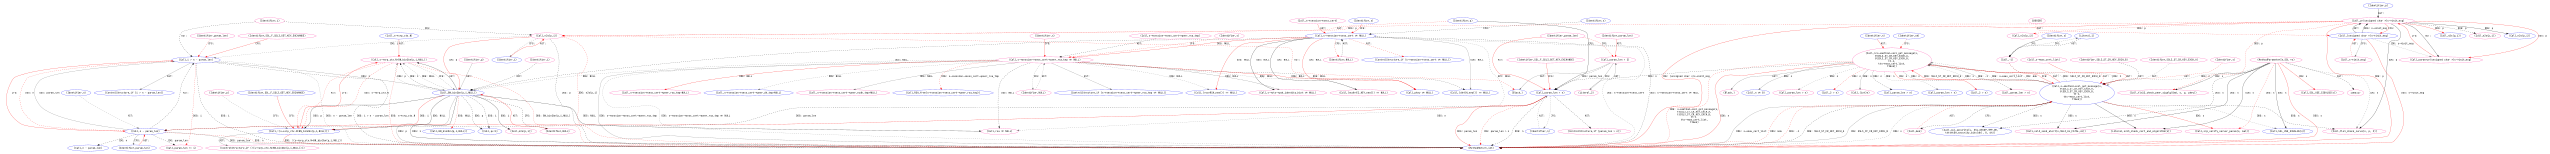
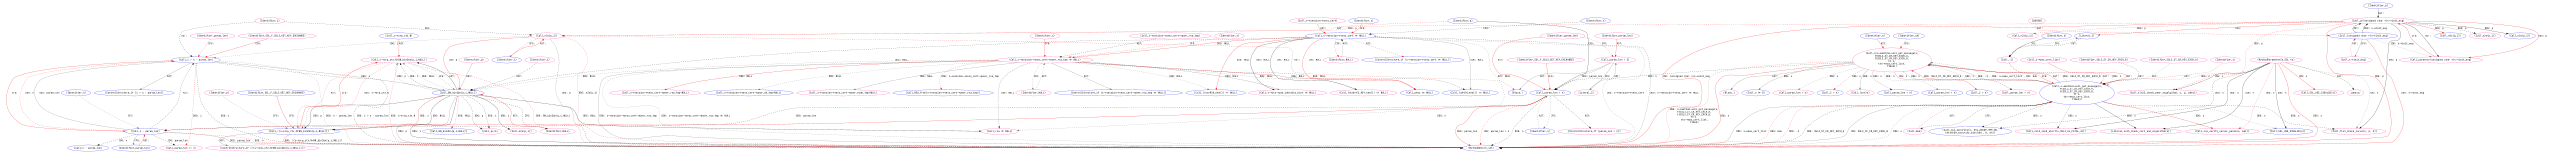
  digraph {
    fontname="JetBrains Mono"
    node [color=deeppink fontname="JetBrains Mono"]
    edge [color=red fontname="JetBrains Mono" style=dashed]
    n1 [label="(Call,s->srp_ctx.N=BN_bin2bn(p,i,NULL))"]
    n2 [color=blue label="(Call,BN_bin2bn(p,i,NULL))"]
    n3 [color=blue label="(Call,!(s->srp_ctx.N=BN_bin2bn(p,i,NULL)))"]
    n4 [color=blue label="(MethodReturn,int)"]
    n5 [color=blue label="(Call,BN_bin2bn(p,i,NULL))"]
-   n6 [color=blue label="(Call,p+=i)"]
+   n6 [label="(Call,p+=i)"]
    n7 [label="(Call,n2s(p,i))"]
    n8 [label="(Call,rsa != NULL)"]
    n9 [label="(Identifier,NULL)"]
    n10 [label="(ControlStructure,if (!(s->srp_ctx.N=BN_bin2bn(p,i,NULL))))"]
    n11 [label="(Call,n2s(p,i))"]
    n12 [color=blue label="(Call,i > n - param_len)"]
    n13 [color=blue label="(Block,)"]
    n14 [color=blue label="(Identifier,i)"]
    n15 [color=blue label="(Call,n - param_len)"]
    n16 [label="(Call,param_len += i)"]
    n17 [color=blue label="(ControlStructure,if (i > n - param_len))"]
    n18 [label="(Call,p=(unsigned char *)s->init_msg)"]
    n19 [color=blue label="(Call,(unsigned char *)s->init_msg)"]
    n20 [color=blue label="(Call,n2s(p,i))"]
    n21 [label="(Call,n2s(p,i))"]
    n22 [color=blue label="(Call,n2s(p,i))"]
    n23 [label="(Call,param=p=(unsigned char *)s->init_msg)"]
    n24 [label="(Call,tls1_check_curve(s, p, 3))"]
    n25 [label="(Call,tls12_check_peer_sigalg(&md, s, p, pkey))"]
    n26 [label="(Call,n2s(p,i))"]
    n27 [label="(Call,s->init_msg)"]
    n28 [color=blue label="(Identifier,param_len)"]
    n29 [color=blue label="(Call,n - param_len)"]
    n30 [color=blue label="(Call,param_len > n)"]
    n31 [color=blue label="(Identifier,n)"]
    n32 [label="(ControlStructure,if (param_len > n))"]
    n33 [label="(Call,param_len = 2)"]
    n34 [label="(Literal,2)"]
    n35 [label="(Call,n=s->method->ssl_get_message(s,\n\t\tSSL3_ST_CR_KEY_EXCH_A,\n\t\tSSL3_ST_CR_KEY_EXCH_B,\n\t\t-1,\n\t\ts->max_cert_list,\n\t\t&ok))"]
    n36 [color=blue label="(Call,s->method->ssl_get_message(s,\n\t\tSSL3_ST_CR_KEY_EXCH_A,\n\t\tSSL3_ST_CR_KEY_EXCH_B,\n\t\t-1,\n\t\ts->max_cert_list,\n\t\t&ok))"]
    n37 [label="(Block,)"]
    n38 [color=blue label="(Call,n != 0)"]
    n39 [label="(Call,param_len > n)"]
    n40 [color=blue label="(Call,2 > n)"]
    n41 [label="(Call,(int)n)"]
    n42 [color=blue label="(Call,param_len > n)"]
    n43 [color=blue label="(Call,param_len > n)"]
    n44 [color=blue label="(Call,2 > n)"]
    n45 [label="(Call,param_len > n)"]
    n46 [color=blue label="(Call,ssl_security(s, SSL_SECOP_TMP_DH,\n\t\t\t\t\t\tDH_security_bits(dh), 0, dh))"]
    n47 [label="(Call,ssl3_send_alert(s,SSL3_AL_FATAL,al))"]
    n48 [label="(Literal,ssl3_check_cert_and_algorithm(s))"]
    n49 [label="(Call,srp_verify_server_param(s, &al))"]
    n50 [color=blue label="(Call,SSL_USE_SIGALGS(s))"]
    n51 [label="(Call,&ok)"]
    n52 [label="(MethodParameterIn,SSL *s)"]
    n53 [label="(Call,SSL_USE_SIGALGS(s))"]
    1000127
    n55 [label="(Call,-1)"]
    n56 [color=blue label="(Literal,1)"]
    n57 [color=blue label="(Call,s->session->sess_cert != NULL)"]
    n58 [label="(Call,s->session->sess_cert->peer_rsa_tmp != NULL)"]
    n59 [label="(Identifier,NULL)"]
    n60 [label="(Call,(ecdh=EC_KEY_new()) == NULL)"]
    n61 [color=blue label="(Call,(dh=DH_new()) == NULL)"]
    n62 [label="(Call,s->ctx->psk_identity_hint != NULL)"]
    n63 [color=blue label="(ControlStructure,if (s->session->sess_cert != NULL))"]
    n64 [color=blue label="(Call,pkey != NULL)"]
    n65 [color=blue label="(Call,(rsa=RSA_new()) == NULL)"]
    n66 [color=blue label="(ControlStructure,if (s->session->sess_cert->peer_rsa_tmp != NULL))"]
    n67 [label="(Identifier,NULL)"]
    n68 [label="(Call,s->session->sess_cert->peer_rsa_tmp=NULL)"]
    n69 [color=blue label="(Call,s->session->sess_cert->peer_dh_tmp=NULL)"]
    n70 [label="(Call,s->session->sess_cert->peer_ecdh_tmp=NULL)"]
    n71 [color=blue label="(Call,RSA_free(s->session->sess_cert->peer_rsa_tmp))"]
    n72 [label="(Identifier,s)"]
    n73 [label="(Identifier,SSL3_ST_CR_KEY_EXCH_A)"]
    n74 [color=blue label="(Identifier,n)"]
    n75 [label="(Call,s->session->sess_cert->peer_rsa_tmp)"]
    n76 [label="(Identifier,param_len)"]
    n77 [label="(Call,s->session->sess_cert)"]
    n78 [label="(Identifier,s)"]
    n79 [label="(Identifier,p)"]
    n80 [label="(Identifier,p)"]
    n81 [label="(Identifier,s)"]
    n82 [color=blue label="(Identifier,s)"]
    n83 [color=blue label="(Identifier,s)"]
    n84 [label="(Call,s->max_cert_list)"]
    n85 [label="(Identifier,SSL3_ST_CR_KEY_EXCH_B)"]
    n86 [color=blue label="(Identifier,p)"]
    n87 [color=blue label="(Identifier,n)"]
    n88 [label="(Identifier,param_len)"]
    n89 [label="(Identifier,param_len)"]
    n90 [label="(Identifier,SSL_F_SSL3_GET_KEY_EXCHANGE)"]
    n91 [color=blue label="(Identifier,SSL_F_SSL3_GET_KEY_EXCHANGE)"]
    n92 [label="(Identifier,SSL_F_SSL3_GET_KEY_EXCHANGE)"]
    n93 [label="(Identifier,i)"]
    n94 [color=blue label="(Call,s->srp_ctx.N)"]
    n95 [color=blue label="(Identifier,s)"]
    n96 [color=blue label="(Identifier,ok)"]
    n97 [color=blue label="(Identifier,p)"]
    n98 [label="(Identifier,i)"]
    1000285
    n1 -> n2 [color=gray40 label="CFG: "]
    n1 -> n3 [label="AST: "]
    n1 -> n3 [label="DDG: s->srp_ctx.N"]
    n1 -> n4 [label="DDG: s->srp_ctx.N"]
    n1 -> n4 [label="DDG: BN_bin2bn(p,i,NULL)"]
    n2 -> n1 [color=black label="AST: " style=solid]
    n2 -> n1 [color=gray40 label="DDG: p"]
    n2 -> n1 [color=black label="DDG: i"]
    n2 -> n1 [color=gray40 label="DDG: NULL"]
    n2 -> n3 [color=black label="DDG: p" style=solid]
    n2 -> n3 [label="DDG: i" style=solid]
    n2 -> n3 [color=black label="DDG: NULL" style=solid]
    n2 -> n4 [color=gray40 label="DDG: p" style=solid]
    n2 -> n4 [color=black label="DDG: i" style=solid]
    n2 -> n5 [label="DDG: NULL"]
    n2 -> n6 [color=black label="DDG: i"]
    n2 -> n6 [color=black label="DDG: p"]
    n2 -> n7 [color=black label="DDG: i" style=solid]
    n2 -> n8 [color=black label="DDG: NULL" style=solid]
    n2 -> n9 [color=black label="CFG: "]
    n3 -> n1 [label="CFG: " style=solid]
    n3 -> n4 [label="DDG: !(s->srp_ctx.N=BN_bin2bn(p,i,NULL))" style=solid]
    n3 -> n10 [color=gray40 label="AST: " style=solid]
    n9 -> n2 [label="AST: " style=solid]
    n11 -> n2 [label="DDG: p" style=solid]
    n11 -> n4 [color=black label="DDG: p"]
    n11 -> n4 [label="DDG: n2s(p,i)"]
    n11 -> n12 [color=gray40 label="DDG: i"]
    n11 -> n13 [label="AST: "]
    n11 -> n14 [color=gray40 label="CFG: "]
    n12 -> n2 [color=gray40 label="DDG: i" style=solid]
    n12 -> n4 [color=gray40 label="DDG: n - param_len"]
    n12 -> n4 [color=black label="DDG: i > n - param_len"]
    n12 -> n4 [color=black label="DDG: i"]
    n12 -> n15 [label="CFG: " style=solid]
    n12 -> n16 [label="DDG: i"]
    n12 -> n17 [color=gray40 label="AST: " style=solid]
    n14 -> n11 [label="AST: " style=solid]
    n15 -> n4 [label="DDG: n"]
    n15 -> n4 [color=gray40 label="DDG: param_len" style=solid]
    n15 -> n12 [color=black label="AST: "]
    n15 -> n12 [label="DDG: n"]
    n15 -> n12 [color=gray40 label="DDG: param_len" style=solid]
    n15 -> n16 [color=black label="DDG: param_len"]
    n15 -> n28 [color=gray40 label="CFG: " style=solid]
    n15 -> n29 [color=black label="DDG: n"]
    n18 -> n4 [label="DDG: (unsigned char *)s->init_msg" style=solid]
    n18 -> n4 [label="DDG: p" style=solid]
    n18 -> n11 [label="DDG: p"]
-   n18 -> n19 [label="CFG: " style=solid]
+   n18 -> n56 [label="CFG: " style=solid]
    n18 -> n20 [label="DDG: p" style=solid]
    n18 -> n21 [color=black label="DDG: p"]
    n18 -> n22 [color=black label="DDG: p" style=solid]
    n18 -> n23 [color=black label="AST: " style=solid]
    n18 -> n23 [label="DDG: p" style=solid]
    n18 -> n24 [color=black label="DDG: p" style=solid]
    n18 -> n25 [label="DDG: p"]
    n18 -> n26 [label="DDG: p"]
    n19 -> n4 [label="DDG: s->init_msg" style=solid]
    n19 -> n18 [color=black label="AST: " style=solid]
    n19 -> n18 [color=black label="DDG: s->init_msg" style=solid]
    n19 -> n23 [color=gray40 label="DDG: s->init_msg"]
    n19 -> n27 [color=gray40 label="CFG: " style=solid]
    n23 -> n18 [label="CFG: " style=solid]
    n27 -> n19 [label="AST: "]
    n28 -> n15 [label="AST: " style=solid]
    n30 -> n4 [label="DDG: param_len" style=solid]
    n30 -> n4 [label="DDG: param_len > n"]
    n30 -> n4 [color=black label="DDG: n"]
    n30 -> n15 [label="DDG: n" style=solid]
    n30 -> n15 [color=black label="DDG: param_len"]
    n30 -> n31 [color=gray40 label="CFG: "]
    n30 -> n32 [color=black label="AST: "]
    n31 -> n30 [color=gray40 label="AST: "]
    n33 -> n13 [color=gray40 label="AST: " style=solid]
    n33 -> n30 [color=black label="DDG: param_len"]
    n33 -> n34 [color=gray40 label="CFG: " style=solid]
    n34 -> n33 [color=gray40 label="AST: " style=solid]
    n35 -> n4 [label="DDG: s->method->ssl_get_message(s,\n\t\tSSL3_ST_CR_KEY_EXCH_A,\n\t\tSSL3_ST_CR_KEY_EXCH_B,\n\t\t-1,\n\t\ts->max_cert_list,\n\t\t&ok)"]
    n35 -> n4 [label="DDG: n" style=solid]
    n35 -> n30 [color=black label="DDG: n"]
    n35 -> n36 [label="CFG: " style=solid]
    n35 -> n37 [color=gray40 label="AST: " style=solid]
    n35 -> n38 [color=gray40 label="DDG: n" style=solid]
    n35 -> n39 [color=gray40 label="DDG: n"]
    n35 -> n40 [label="DDG: n"]
    n35 -> n41 [color=gray40 label="DDG: n" style=solid]
    n35 -> n42 [color=black label="DDG: n"]
    n35 -> n43 [color=gray40 label="DDG: n"]
    n35 -> n44 [label="DDG: n" style=solid]
    n35 -> n45 [color=black label="DDG: n"]
    n36 -> n4 [label="DDG: -1"]
    n36 -> n4 [color=black label="DDG: SSL3_ST_CR_KEY_EXCH_A"]
    n36 -> n4 [color=gray40 label="DDG: SSL3_ST_CR_KEY_EXCH_B" style=solid]
    n36 -> n4 [color=gray40 label="DDG: s"]
    n36 -> n4 [color=gray40 label="DDG: s->max_cert_list" style=solid]
    n36 -> n4 [label="DDG: &ok"]
    n36 -> n24 [color=black label="DDG: s"]
    n36 -> n35 [label="AST: " style=solid]
    n36 -> n35 [color=gray40 label="DDG: SSL3_ST_CR_KEY_EXCH_B"]
    n36 -> n35 [label="DDG: SSL3_ST_CR_KEY_EXCH_A" style=solid]
    n36 -> n35 [color=gray40 label="DDG: s"]
    n36 -> n35 [color=gray40 label="DDG: -1" style=solid]
    n36 -> n35 [color=gray40 label="DDG: s->max_cert_list"]
    n36 -> n35 [color=gray40 label="DDG: &ok"]
    n36 -> n46 [color=black label="DDG: s"]
    n36 -> n47 [color=black label="DDG: s"]
    n36 -> n48 [color=black label="DDG: s" style=solid]
    n36 -> n49 [label="DDG: s" style=solid]
    n36 -> n50 [color=gray40 label="DDG: s"]
    n36 -> n51 [color=black label="CFG: "]
    n51 -> n36 [label="AST: "]
    n52 -> n4 [label="DDG: s" style=solid]
    n52 -> n24 [color=gray40 label="DDG: s"]
    n52 -> n25 [color=black label="DDG: s" style=solid]
    n52 -> n36 [color=gray40 label="DDG: s"]
    n52 -> n46 [color=black label="DDG: s"]
    n52 -> n47 [color=black label="DDG: s" style=solid]
    n52 -> n48 [color=black label="DDG: s" style=solid]
    n52 -> n49 [label="DDG: s"]
    n52 -> n50 [color=black label="DDG: s" style=solid]
    n52 -> n53 [label="DDG: s" style=solid]
    n52 -> 1000127 [color=black label="AST: "]
    n55 -> n36 [label="AST: "]
    n55 -> n36 [color=gray40 label="DDG: 1"]
    n55 -> n56 [color=gray40 label="CFG: "]
    n56 -> n55 [color=black label="AST: "]
    n57 -> n2 [color=black label="DDG: NULL"]
    n57 -> n4 [color=gray40 label="DDG: s->session->sess_cert"]
    n57 -> n4 [color=black label="DDG: s->session->sess_cert != NULL"]
    n57 -> n8 [color=gray40 label="KEY: NULL"]
    n57 -> n58 [label="DDG: NULL" style=solid]
    n57 -> n59 [label="CFG: "]
    n57 -> n60 [color=black label="DDG: NULL" style=solid]
    n57 -> n61 [color=gray40 label="DDG: NULL" style=solid]
    n57 -> n62 [color=black label="DDG: NULL" style=solid]
    n57 -> n63 [label="AST: "]
    n57 -> n64 [label="DDG: NULL" style=solid]
    n57 -> n65 [label="DDG: NULL" style=solid]
    n58 -> n2 [color=gray40 label="DDG: NULL"]
    n58 -> n4 [color=gray40 label="DDG: s->session->sess_cert->peer_rsa_tmp != NULL"]
    n58 -> n4 [color=gray40 label="DDG: s->session->sess_cert->peer_rsa_tmp" style=solid]
    n58 -> n8 [color=black label="DDG: NULL"]
    n58 -> n60 [color=gray40 label="DDG: NULL"]
    n58 -> n61 [color=black label="DDG: NULL"]
    n58 -> n62 [color=gray40 label="DDG: NULL" style=solid]
    n58 -> n64 [label="DDG: NULL" style=solid]
    n58 -> n65 [color=gray40 label="DDG: NULL"]
    n58 -> n66 [color=gray40 label="AST: " style=solid]
    n58 -> n67 [color=gray40 label="CFG: "]
    n58 -> n68 [label="DDG: NULL" style=solid]
    n58 -> n69 [color=gray40 label="DDG: NULL"]
    n58 -> n70 [color=gray40 label="DDG: NULL" style=solid]
    n58 -> n71 [label="DDG: s->session->sess_cert->peer_rsa_tmp"]
    n59 -> n57 [color=black label="AST: "]
    n67 -> n58 [color=gray40 label="AST: "]
    n72 -> n58 [label="CFG: " style=solid]
    n73 -> n36 [color=gray40 label="AST: "]
    n74 -> n15 [color=gray40 label="AST: "]
    n75 -> n58 [color=black label="AST: "]
    n76 -> n33 [label="AST: " style=solid]
    n77 -> n57 [label="AST: " style=solid]
    n78 -> n58 [label="CFG: "]
    n79 -> n2 [color=gray40 label="AST: " style=solid]
    n80 -> n3 [color=gray40 label="CFG: "]
    n81 -> n36 [label="AST: "]
    n82 -> n55 [color=black label="CFG: " style=solid]
    n83 -> n57 [label="CFG: " style=solid]
    n84 -> n36 [label="AST: " style=solid]
    n85 -> n36 [color=black label="AST: "]
    n86 -> n18 [color=black label="AST: " style=solid]
    n87 -> n35 [label="AST: " style=solid]
    n88 -> n30 [label="AST: " style=solid]
    n88 -> n33 [label="CFG: "]
    n89 -> n12 [label="CFG: "]
    n90 -> n12 [label="CFG: " style=solid]
    n91 -> n3 [label="CFG: " style=solid]
    n92 -> n30 [label="CFG: " style=solid]
    n93 -> n11 [color=black label="CFG: "]
    n93 -> n12 [color=black label="AST: "]
    n94 -> n1 [label="AST: " style=solid]
    n95 -> n57 [color=black label="CFG: "]
    n96 -> n35 [label="CFG: "]
    n97 -> n11 [label="AST: "]
    n97 -> n30 [color=black label="CFG: " style=solid]
    n98 -> n2 [color=black label="AST: "]
    1000285 -> n19 [label="AST: "]
  }
